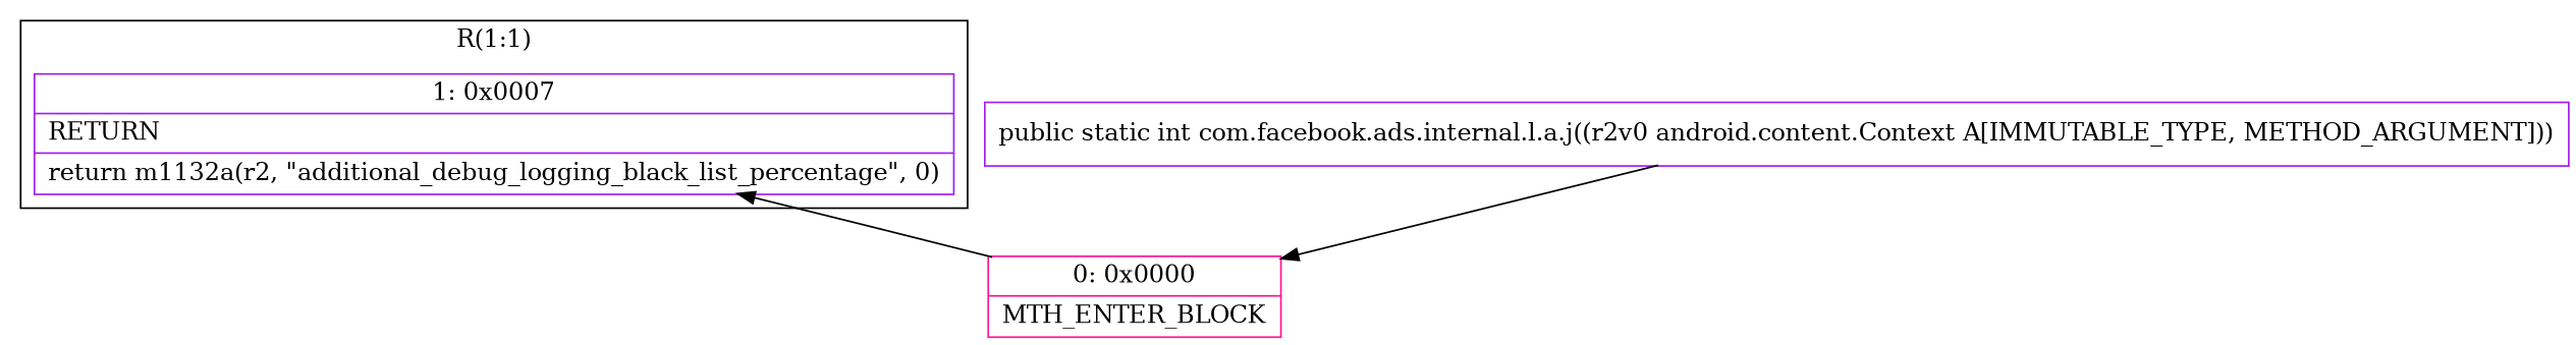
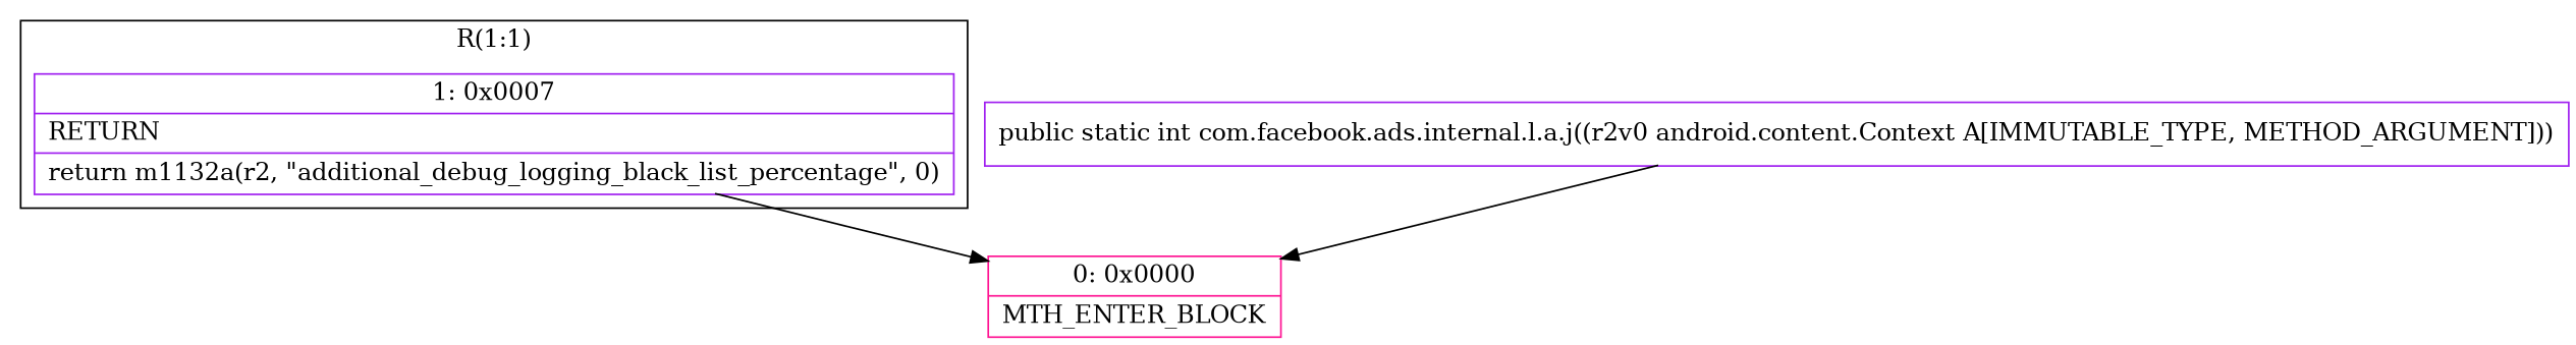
  digraph {
    node [color=purple shape=record]
    n1 [label="{1\:\ 0x0007|RETURN\l|return m1132a(r2, \"additional_debug_logging_black_list_percentage\", 0)\l}"]
    n2 [color=deeppink label="{0\:\ 0x0000|MTH_ENTER_BLOCK\l}"]
    n3 [label="{public static int com.facebook.ads.internal.l.a.j((r2v0 android.content.Context A[IMMUTABLE_TYPE, METHOD_ARGUMENT])) }"]
    subgraph cluster_1 {
      label="R(1:1)"
      n1
    }
-   n2 -> n1
+   n1 -> n2
    n3 -> n2
  }
